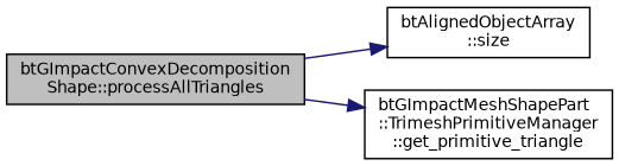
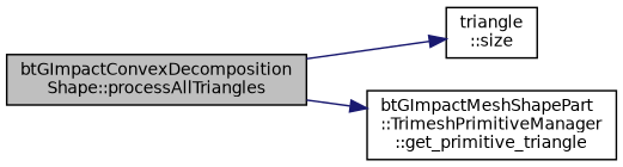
  digraph {
    rankdir=LR
    node [color=black fillcolor=white fontname=Helvetica fontsize=10 shape=record style=filled]
    edge [color=midnightblue fontname=Helvetica fontsize=10 labelfontname=Helvetica labelfontsize=10 style=solid]
    n1 [fillcolor=grey75 fontcolor=black height=0.2 label="btGImpactConvexDecomposition\lShape::processAllTriangles" width=0.4]
-   n2 [height=0.2 label="btAlignedObjectArray\l::size" width=0.4]
+   n2 [height=0.2 label="triangle\l::size" width=0.4]
    n3 [height=0.2 label="btGImpactMeshShapePart\l::TrimeshPrimitiveManager\l::get_primitive_triangle" width=0.4]
    n1 -> n2
    n1 -> n3
  }
